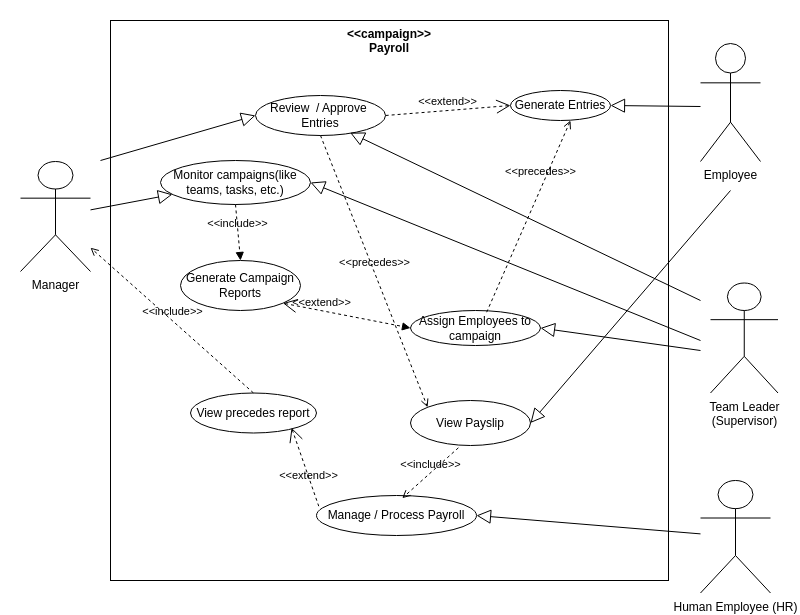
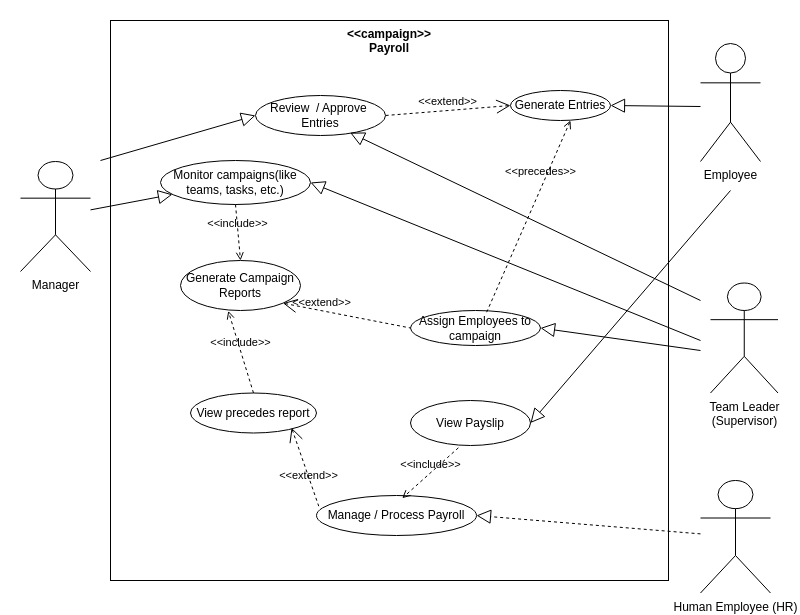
  <mxCell id="0" />
  <mxCell id="1" parent="0" />
  <mxCell id="2" value="&amp;nbsp; &amp;nbsp; &amp;lt;&amp;lt;campaign&amp;gt;&amp;gt;&amp;nbsp; &amp;nbsp;&amp;nbsp;&lt;div&gt;&lt;span style=&quot;background-color: transparent; color: light-dark(rgb(0, 0, 0), rgb(255, 255, 255));&quot;&gt;Payroll&lt;/span&gt;&lt;/div&gt;" style="shape=rect;html=1;verticalAlign=top;fontStyle=1;whiteSpace=wrap;align=center;" vertex="1" parent="1"><mxGeometry x="110" y="20" width="558" height="560" as="geometry" /></mxCell>
  <mxCell id="3" value="Manager" style="shape=umlActor;html=1;verticalLabelPosition=bottom;verticalAlign=top;align=center;" vertex="1" parent="1"><mxGeometry x="20" y="161" width="70" height="110" as="geometry" /></mxCell>
  <mxCell id="4" value="Employee" style="shape=umlActor;html=1;verticalLabelPosition=bottom;verticalAlign=top;align=center;" vertex="1" parent="1"><mxGeometry x="700" y="43" width="60" height="118" as="geometry" /></mxCell>
  <mxCell id="5" value="Human Employee (HR)" style="shape=umlActor;html=1;verticalLabelPosition=bottom;verticalAlign=top;align=center;" vertex="1" parent="1"><mxGeometry x="700" y="480" width="70" height="112.5" as="geometry" /></mxCell>
  <mxCell id="6" value="Generate Entries" style="ellipse;whiteSpace=wrap;html=1;" vertex="1" parent="1"><mxGeometry x="510" y="90" width="100" height="30" as="geometry" /></mxCell>
  <mxCell id="7" value="Review&amp;nbsp; / Approve&amp;nbsp;&lt;div&gt;Entries&lt;/div&gt;" style="ellipse;whiteSpace=wrap;html=1;" vertex="1" parent="1"><mxGeometry x="255" y="95" width="130" height="40" as="geometry" /></mxCell>
  <mxCell id="8" value="&amp;lt;&amp;lt;extend&amp;gt;&amp;gt;" style="edgeStyle=none;html=1;startArrow=open;endArrow=none;startSize=12;verticalAlign=bottom;dashed=1;labelBackgroundColor=none;rounded=0;entryX=1;entryY=0.5;entryDx=0;entryDy=0;exitX=0;exitY=0.5;exitDx=0;exitDy=0;" edge="1" parent="1" source="6" target="7"><mxGeometry width="160" relative="1" as="geometry"><mxPoint x="150" y="290" as="sourcePoint" /><mxPoint x="310" y="290" as="targetPoint" /></mxGeometry></mxCell>
  <mxCell id="9" value="Manage / Process Payroll" style="ellipse;whiteSpace=wrap;html=1;" vertex="1" parent="1"><mxGeometry x="316" y="495" width="160" height="40" as="geometry" /></mxCell>
  <mxCell id="10" value="Team Leader&lt;br&gt;(Supervisor)" style="shape=umlActor;html=1;verticalLabelPosition=bottom;verticalAlign=top;align=center;" vertex="1" parent="1"><mxGeometry x="710" y="282.5" width="67.5" height="110" as="geometry" /></mxCell>
  <mxCell id="11" value="Generate Campaign Reports" style="ellipse;whiteSpace=wrap;html=1;" vertex="1" parent="1"><mxGeometry x="180" y="260" width="120" height="50" as="geometry" /></mxCell>
- <mxCell id="12" value="&amp;lt;&amp;lt;extend&amp;gt;&amp;gt;" style="edgeStyle=none;html=1;startArrow=open;endArrow=block;startSize=12;verticalAlign=bottom;dashed=1;labelBackgroundColor=none;rounded=0;entryX=0;entryY=0.5;entryDx=0;entryDy=0;exitX=1;exitY=1;exitDx=0;exitDy=0;" edge="1" parent="1" source="11" target="26"><mxGeometry x="-0.388" y="-1" width="160" relative="1" as="geometry"><mxPoint x="360" y="228" as="sourcePoint" /><mxPoint x="520" y="228" as="targetPoint" /><mxPoint as="offset" /><Array as="points" /></mxGeometry></mxCell>
+ <mxCell id="12" value="&amp;lt;&amp;lt;extend&amp;gt;&amp;gt;" style="edgeStyle=none;html=1;startArrow=open;endArrow=none;startSize=12;verticalAlign=bottom;dashed=1;labelBackgroundColor=none;rounded=0;entryX=0;entryY=0.5;entryDx=0;entryDy=0;exitX=1;exitY=1;exitDx=0;exitDy=0;" edge="1" parent="1" source="11" target="26"><mxGeometry x="-0.388" y="-1" width="160" relative="1" as="geometry"><mxPoint x="360" y="228" as="sourcePoint" /><mxPoint x="520" y="228" as="targetPoint" /><mxPoint as="offset" /><Array as="points" /></mxGeometry></mxCell>
  <mxCell id="13" value="View Payslip" style="ellipse;whiteSpace=wrap;html=1;" vertex="1" parent="1"><mxGeometry x="410" y="400" width="120" height="45" as="geometry" /></mxCell>
  <mxCell id="14" value="View precedes report" style="ellipse;whiteSpace=wrap;html=1;" vertex="1" parent="1"><mxGeometry x="190" y="392.5" width="126" height="40" as="geometry" /></mxCell>
- <mxCell id="15" value="&amp;lt;&amp;lt;include&amp;gt;&amp;gt;" style="edgeStyle=none;html=1;endArrow=open;verticalAlign=bottom;dashed=1;labelBackgroundColor=none;rounded=0;exitX=0.5;exitY=0;exitDx=0;exitDy=0;" edge="1" parent="1" source="14" target="3"><mxGeometry width="160" relative="1" as="geometry"><mxPoint x="110" y="370" as="sourcePoint" /><mxPoint x="270" y="370" as="targetPoint" /></mxGeometry></mxCell>
+ <mxCell id="15" value="&amp;lt;&amp;lt;include&amp;gt;&amp;gt;" style="edgeStyle=none;html=1;endArrow=open;verticalAlign=bottom;dashed=1;labelBackgroundColor=none;rounded=0;exitX=0.5;exitY=0;exitDx=0;exitDy=0;entryX=0.398;entryY=1.008;entryDx=0;entryDy=0;entryPerimeter=0;" edge="1" parent="1" source="14" target="11"><mxGeometry width="160" relative="1" as="geometry"><mxPoint x="110" y="370" as="sourcePoint" /><mxPoint x="270" y="370" as="targetPoint" /></mxGeometry></mxCell>
  <mxCell id="16" value="" style="edgeStyle=none;html=1;endArrow=block;endFill=0;endSize=12;verticalAlign=bottom;rounded=0;entryX=0.728;entryY=0.93;entryDx=0;entryDy=0;entryPerimeter=0;" edge="1" parent="1" target="7"><mxGeometry width="160" relative="1" as="geometry"><mxPoint x="700" y="300" as="sourcePoint" /><mxPoint x="330" y="130" as="targetPoint" /></mxGeometry></mxCell>
  <mxCell id="17" value="" style="edgeStyle=none;html=1;endArrow=block;endFill=0;endSize=12;verticalAlign=bottom;rounded=0;entryX=0;entryY=0.5;entryDx=0;entryDy=0;" edge="1" parent="1" target="7"><mxGeometry width="160" relative="1" as="geometry"><mxPoint x="100" y="160" as="sourcePoint" /><mxPoint x="190" y="118" as="targetPoint" /></mxGeometry></mxCell>
  <mxCell id="18" value="" style="edgeStyle=none;html=1;endArrow=block;endFill=0;endSize=12;verticalAlign=bottom;rounded=0;entryX=1;entryY=0.5;entryDx=0;entryDy=0;" edge="1" parent="1" target="6"><mxGeometry width="160" relative="1" as="geometry"><mxPoint x="700" y="106" as="sourcePoint" /><mxPoint x="550" y="106.02" as="targetPoint" /></mxGeometry></mxCell>
- <mxCell id="19" value="" style="edgeStyle=none;html=1;endArrow=block;endFill=0;endSize=12;verticalAlign=bottom;rounded=0;entryX=1;entryY=0.5;entryDx=0;entryDy=0;" edge="1" parent="1" source="5" target="9"><mxGeometry width="160" relative="1" as="geometry"><mxPoint x="588.02" y="698.475" as="sourcePoint" /><mxPoint x="520" y="540" as="targetPoint" /></mxGeometry></mxCell>
+ <mxCell id="19" value="" style="edgeStyle=none;html=1;endArrow=block;endFill=0;endSize=12;verticalAlign=bottom;rounded=0;entryX=1;entryY=0.5;entryDx=0;entryDy=0;dashed=1;" edge="1" parent="1" source="5" target="9"><mxGeometry width="160" relative="1" as="geometry"><mxPoint x="588.02" y="698.475" as="sourcePoint" /><mxPoint x="520" y="540" as="targetPoint" /></mxGeometry></mxCell>
  <mxCell id="20" value="" style="edgeStyle=none;html=1;endArrow=block;endFill=0;endSize=12;verticalAlign=bottom;rounded=0;entryX=1;entryY=0.5;entryDx=0;entryDy=0;" edge="1" parent="1" target="13"><mxGeometry width="160" relative="1" as="geometry"><mxPoint x="730" y="190" as="sourcePoint" /><mxPoint x="270" y="380" as="targetPoint" /><Array as="points" /></mxGeometry></mxCell>
  <mxCell id="21" value="Monitor campaigns(like teams, tasks, etc.)" style="ellipse;whiteSpace=wrap;html=1;" vertex="1" parent="1"><mxGeometry x="160" y="160" width="150" height="44" as="geometry" /></mxCell>
  <mxCell id="22" value="" style="edgeStyle=none;html=1;endArrow=block;endFill=0;endSize=12;verticalAlign=bottom;rounded=0;" edge="1" parent="1" source="3" target="21"><mxGeometry width="160" relative="1" as="geometry"><mxPoint x="120" y="223.995" as="sourcePoint" /><mxPoint x="240" y="199.45" as="targetPoint" /></mxGeometry></mxCell>
- <mxCell id="23" value="&amp;lt;&amp;lt;include&amp;gt;&amp;gt;" style="edgeStyle=none;html=1;endArrow=block;verticalAlign=bottom;dashed=1;labelBackgroundColor=none;rounded=0;exitX=0.5;exitY=1;exitDx=0;exitDy=0;entryX=0.5;entryY=0;entryDx=0;entryDy=0;" edge="1" parent="1" source="21" target="11"><mxGeometry width="160" relative="1" as="geometry"><mxPoint x="-10" y="440" as="sourcePoint" /><mxPoint x="270" y="250" as="targetPoint" /></mxGeometry></mxCell>
+ <mxCell id="23" value="&amp;lt;&amp;lt;include&amp;gt;&amp;gt;" style="edgeStyle=none;html=1;endArrow=open;verticalAlign=bottom;dashed=1;labelBackgroundColor=none;rounded=0;exitX=0.5;exitY=1;exitDx=0;exitDy=0;entryX=0.5;entryY=0;entryDx=0;entryDy=0;" edge="1" parent="1" source="21" target="11"><mxGeometry width="160" relative="1" as="geometry"><mxPoint x="-10" y="440" as="sourcePoint" /><mxPoint x="270" y="250" as="targetPoint" /></mxGeometry></mxCell>
  <mxCell id="24" value="" style="edgeStyle=none;html=1;endArrow=block;endFill=0;endSize=12;verticalAlign=bottom;rounded=0;entryX=1;entryY=0.5;entryDx=0;entryDy=0;" edge="1" parent="1" target="21"><mxGeometry width="160" relative="1" as="geometry"><mxPoint x="700" y="340" as="sourcePoint" /><mxPoint x="526.84" y="249.478" as="targetPoint" /></mxGeometry></mxCell>
  <mxCell id="25" value="" style="edgeStyle=none;html=1;endArrow=block;endFill=0;endSize=12;verticalAlign=bottom;rounded=0;entryX=1;entryY=0.5;entryDx=0;entryDy=0;" edge="1" parent="1" target="26"><mxGeometry width="160" relative="1" as="geometry"><mxPoint x="700" y="350" as="sourcePoint" /><mxPoint x="560" y="340" as="targetPoint" /></mxGeometry></mxCell>
  <mxCell id="26" value="Assign Employees to campaign" style="ellipse;whiteSpace=wrap;html=1;" vertex="1" parent="1"><mxGeometry x="410" y="310" width="130" height="35" as="geometry" /></mxCell>
  <mxCell id="27" style="edgeStyle=orthogonalEdgeStyle;rounded=0;orthogonalLoop=1;jettySize=auto;html=1;exitX=0.5;exitY=1;exitDx=0;exitDy=0;" edge="1" parent="1" source="2" target="2"><mxGeometry relative="1" as="geometry" /></mxCell>
- <mxCell id="28" value="&amp;lt;&amp;lt;precedes&amp;gt;&amp;gt;" style="edgeStyle=none;html=1;endArrow=open;verticalAlign=bottom;dashed=1;labelBackgroundColor=none;rounded=0;entryX=0;entryY=0;entryDx=0;entryDy=0;exitX=0.5;exitY=1;exitDx=0;exitDy=0;" edge="1" parent="1" source="7" target="13"><mxGeometry width="160" relative="1" as="geometry"><mxPoint x="300" y="130" as="sourcePoint" /><mxPoint x="490" y="260" as="targetPoint" /></mxGeometry></mxCell>
  <mxCell id="29" value="&amp;lt;&amp;lt;precedes&amp;gt;&amp;gt;" style="edgeStyle=none;html=1;endArrow=open;verticalAlign=bottom;dashed=1;labelBackgroundColor=none;rounded=0;exitX=0.586;exitY=0.048;exitDx=0;exitDy=0;exitPerimeter=0;entryX=0.6;entryY=1;entryDx=0;entryDy=0;entryPerimeter=0;" edge="1" parent="1" source="26" target="6"><mxGeometry x="0.359" y="3" width="160" relative="1" as="geometry"><mxPoint x="528" y="80" as="sourcePoint" /><mxPoint x="700" y="392" as="targetPoint" /><mxPoint as="offset" /></mxGeometry></mxCell>
  <mxCell id="30" value="&amp;lt;&amp;lt;extend&amp;gt;&amp;gt;" style="edgeStyle=none;html=1;startArrow=open;endArrow=none;startSize=12;verticalAlign=bottom;dashed=1;labelBackgroundColor=none;rounded=0;exitX=0.802;exitY=0.868;exitDx=0;exitDy=0;exitPerimeter=0;entryX=0.014;entryY=0.267;entryDx=0;entryDy=0;entryPerimeter=0;" edge="1" parent="1" source="14" target="9"><mxGeometry x="0.429" y="-3" width="160" relative="1" as="geometry"><mxPoint x="340" y="460" as="sourcePoint" /><mxPoint x="500" y="460" as="targetPoint" /><mxPoint as="offset" /></mxGeometry></mxCell>
  <mxCell id="31" value="&amp;lt;&amp;lt;include&amp;gt;&amp;gt;" style="edgeStyle=none;html=1;endArrow=open;verticalAlign=bottom;dashed=1;labelBackgroundColor=none;rounded=0;exitX=0.399;exitY=1.051;exitDx=0;exitDy=0;exitPerimeter=0;entryX=0.536;entryY=0.067;entryDx=0;entryDy=0;entryPerimeter=0;" edge="1" parent="1" source="13" target="9"><mxGeometry width="160" relative="1" as="geometry"><mxPoint x="340" y="460" as="sourcePoint" /><mxPoint x="500" y="460" as="targetPoint" /></mxGeometry></mxCell>
